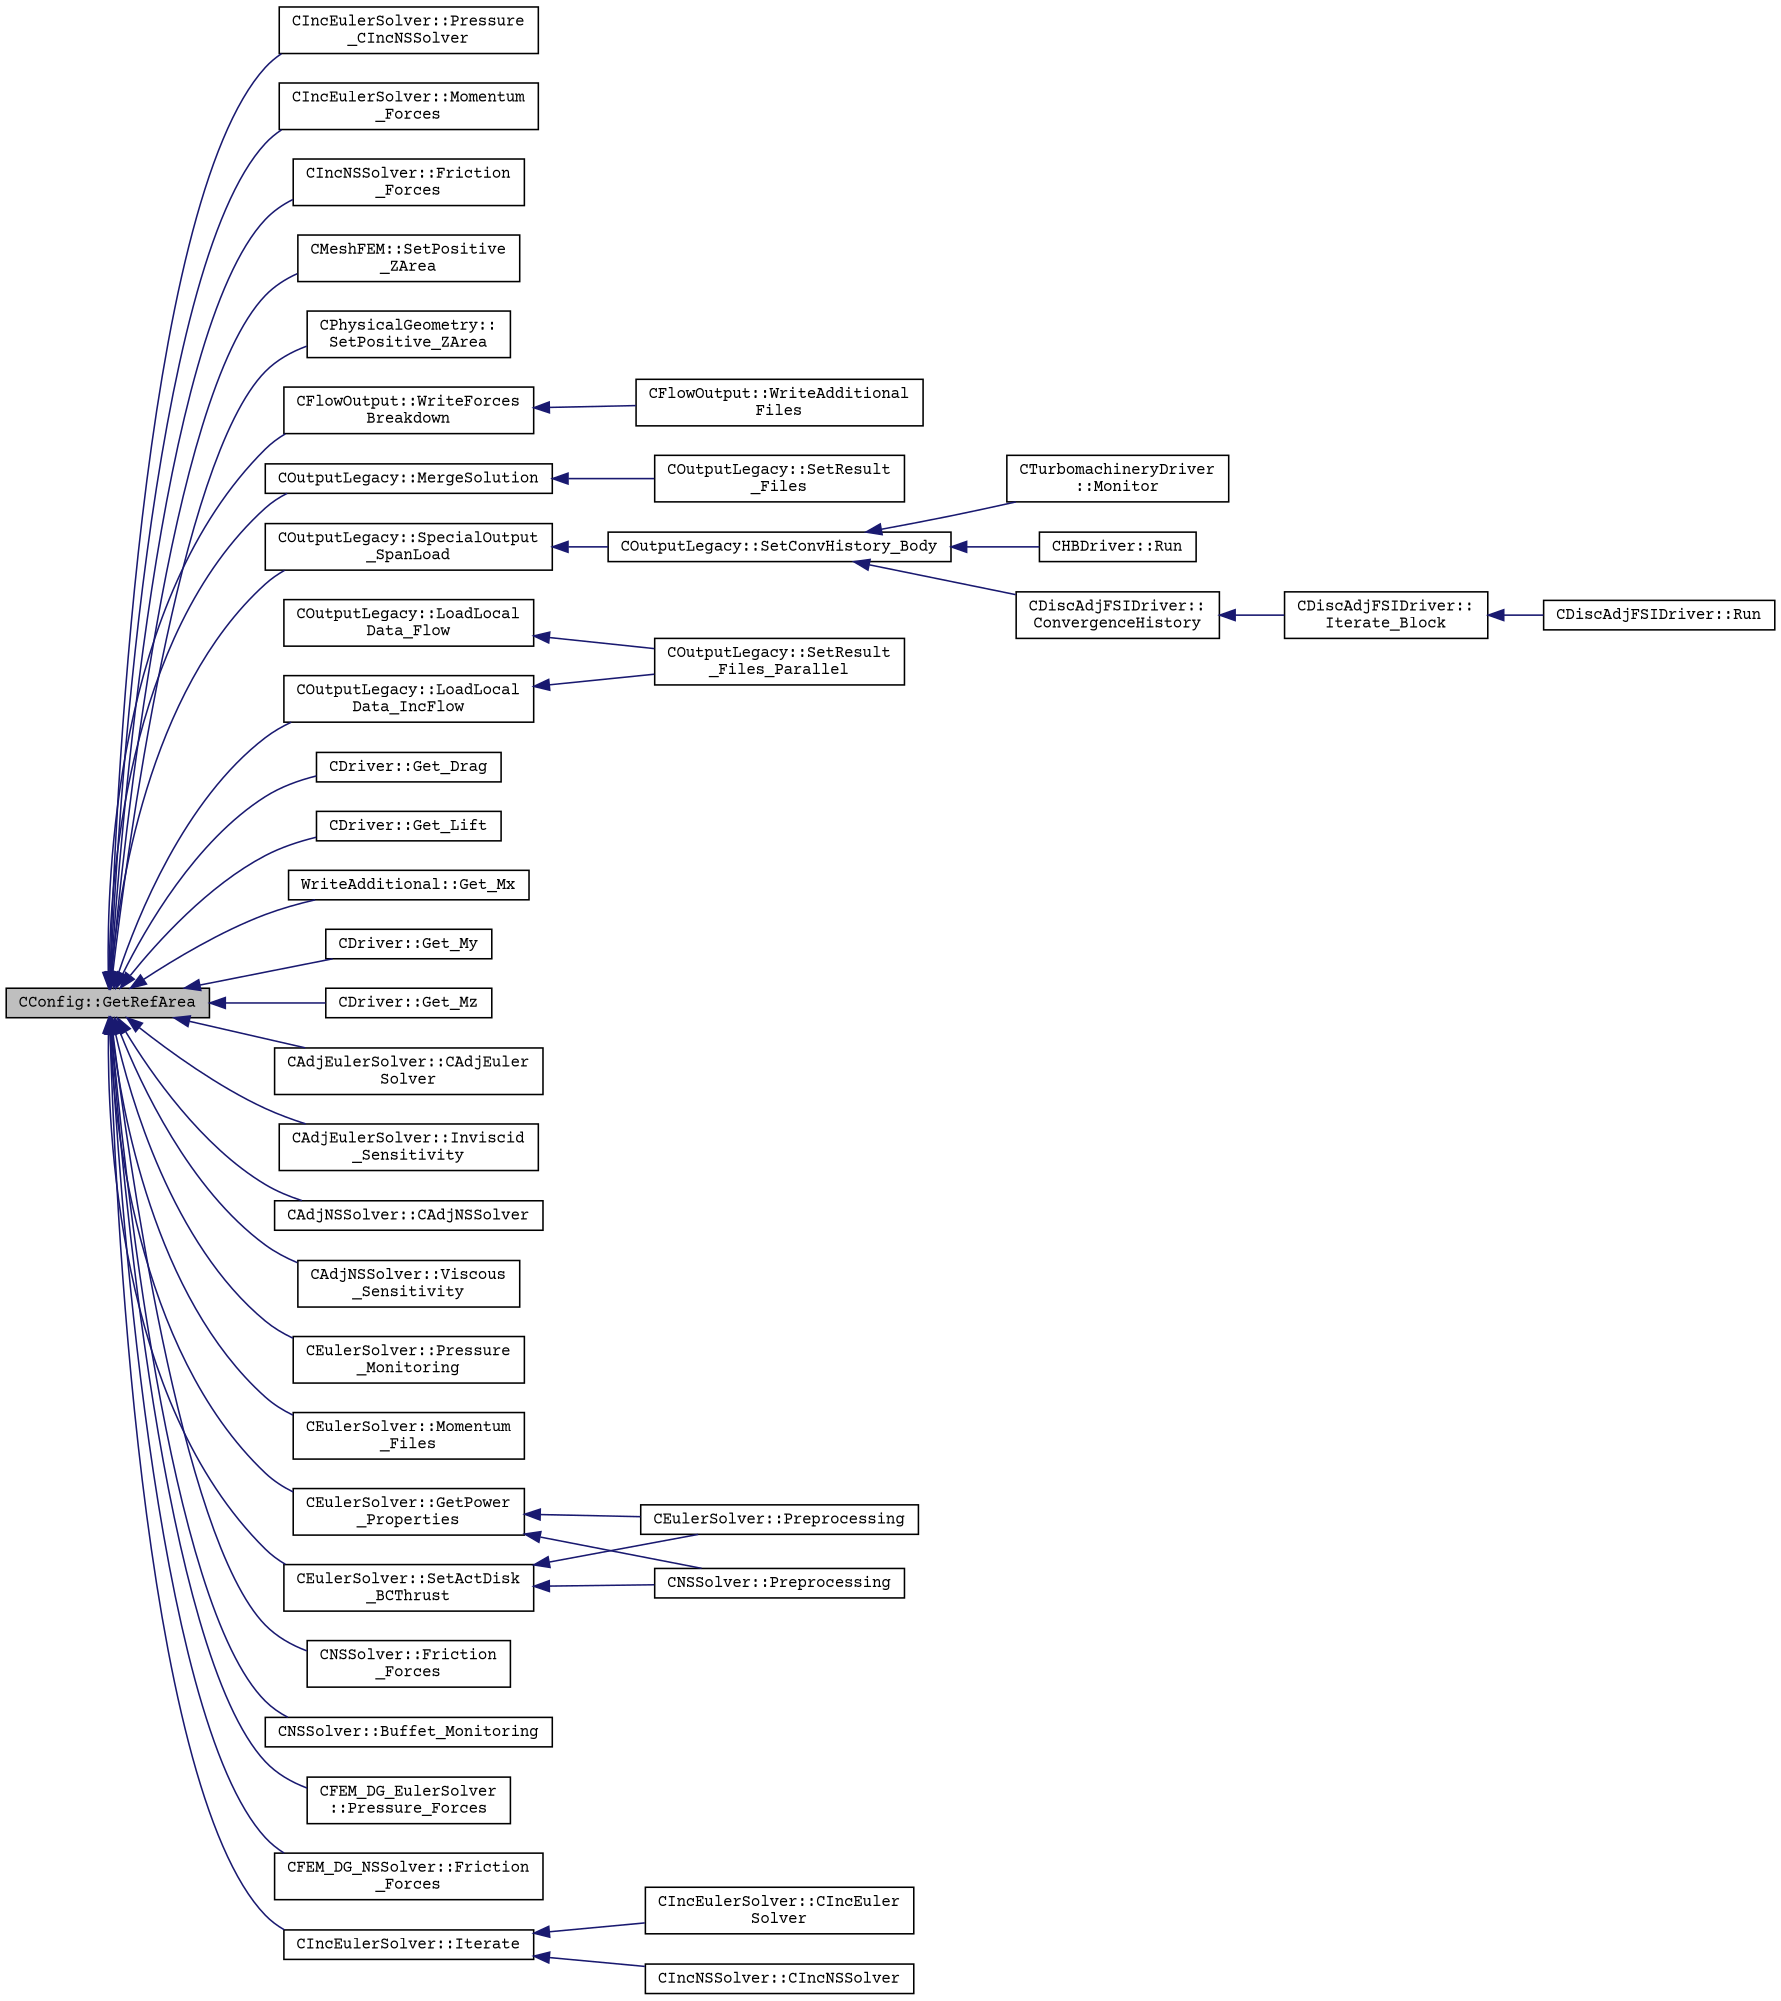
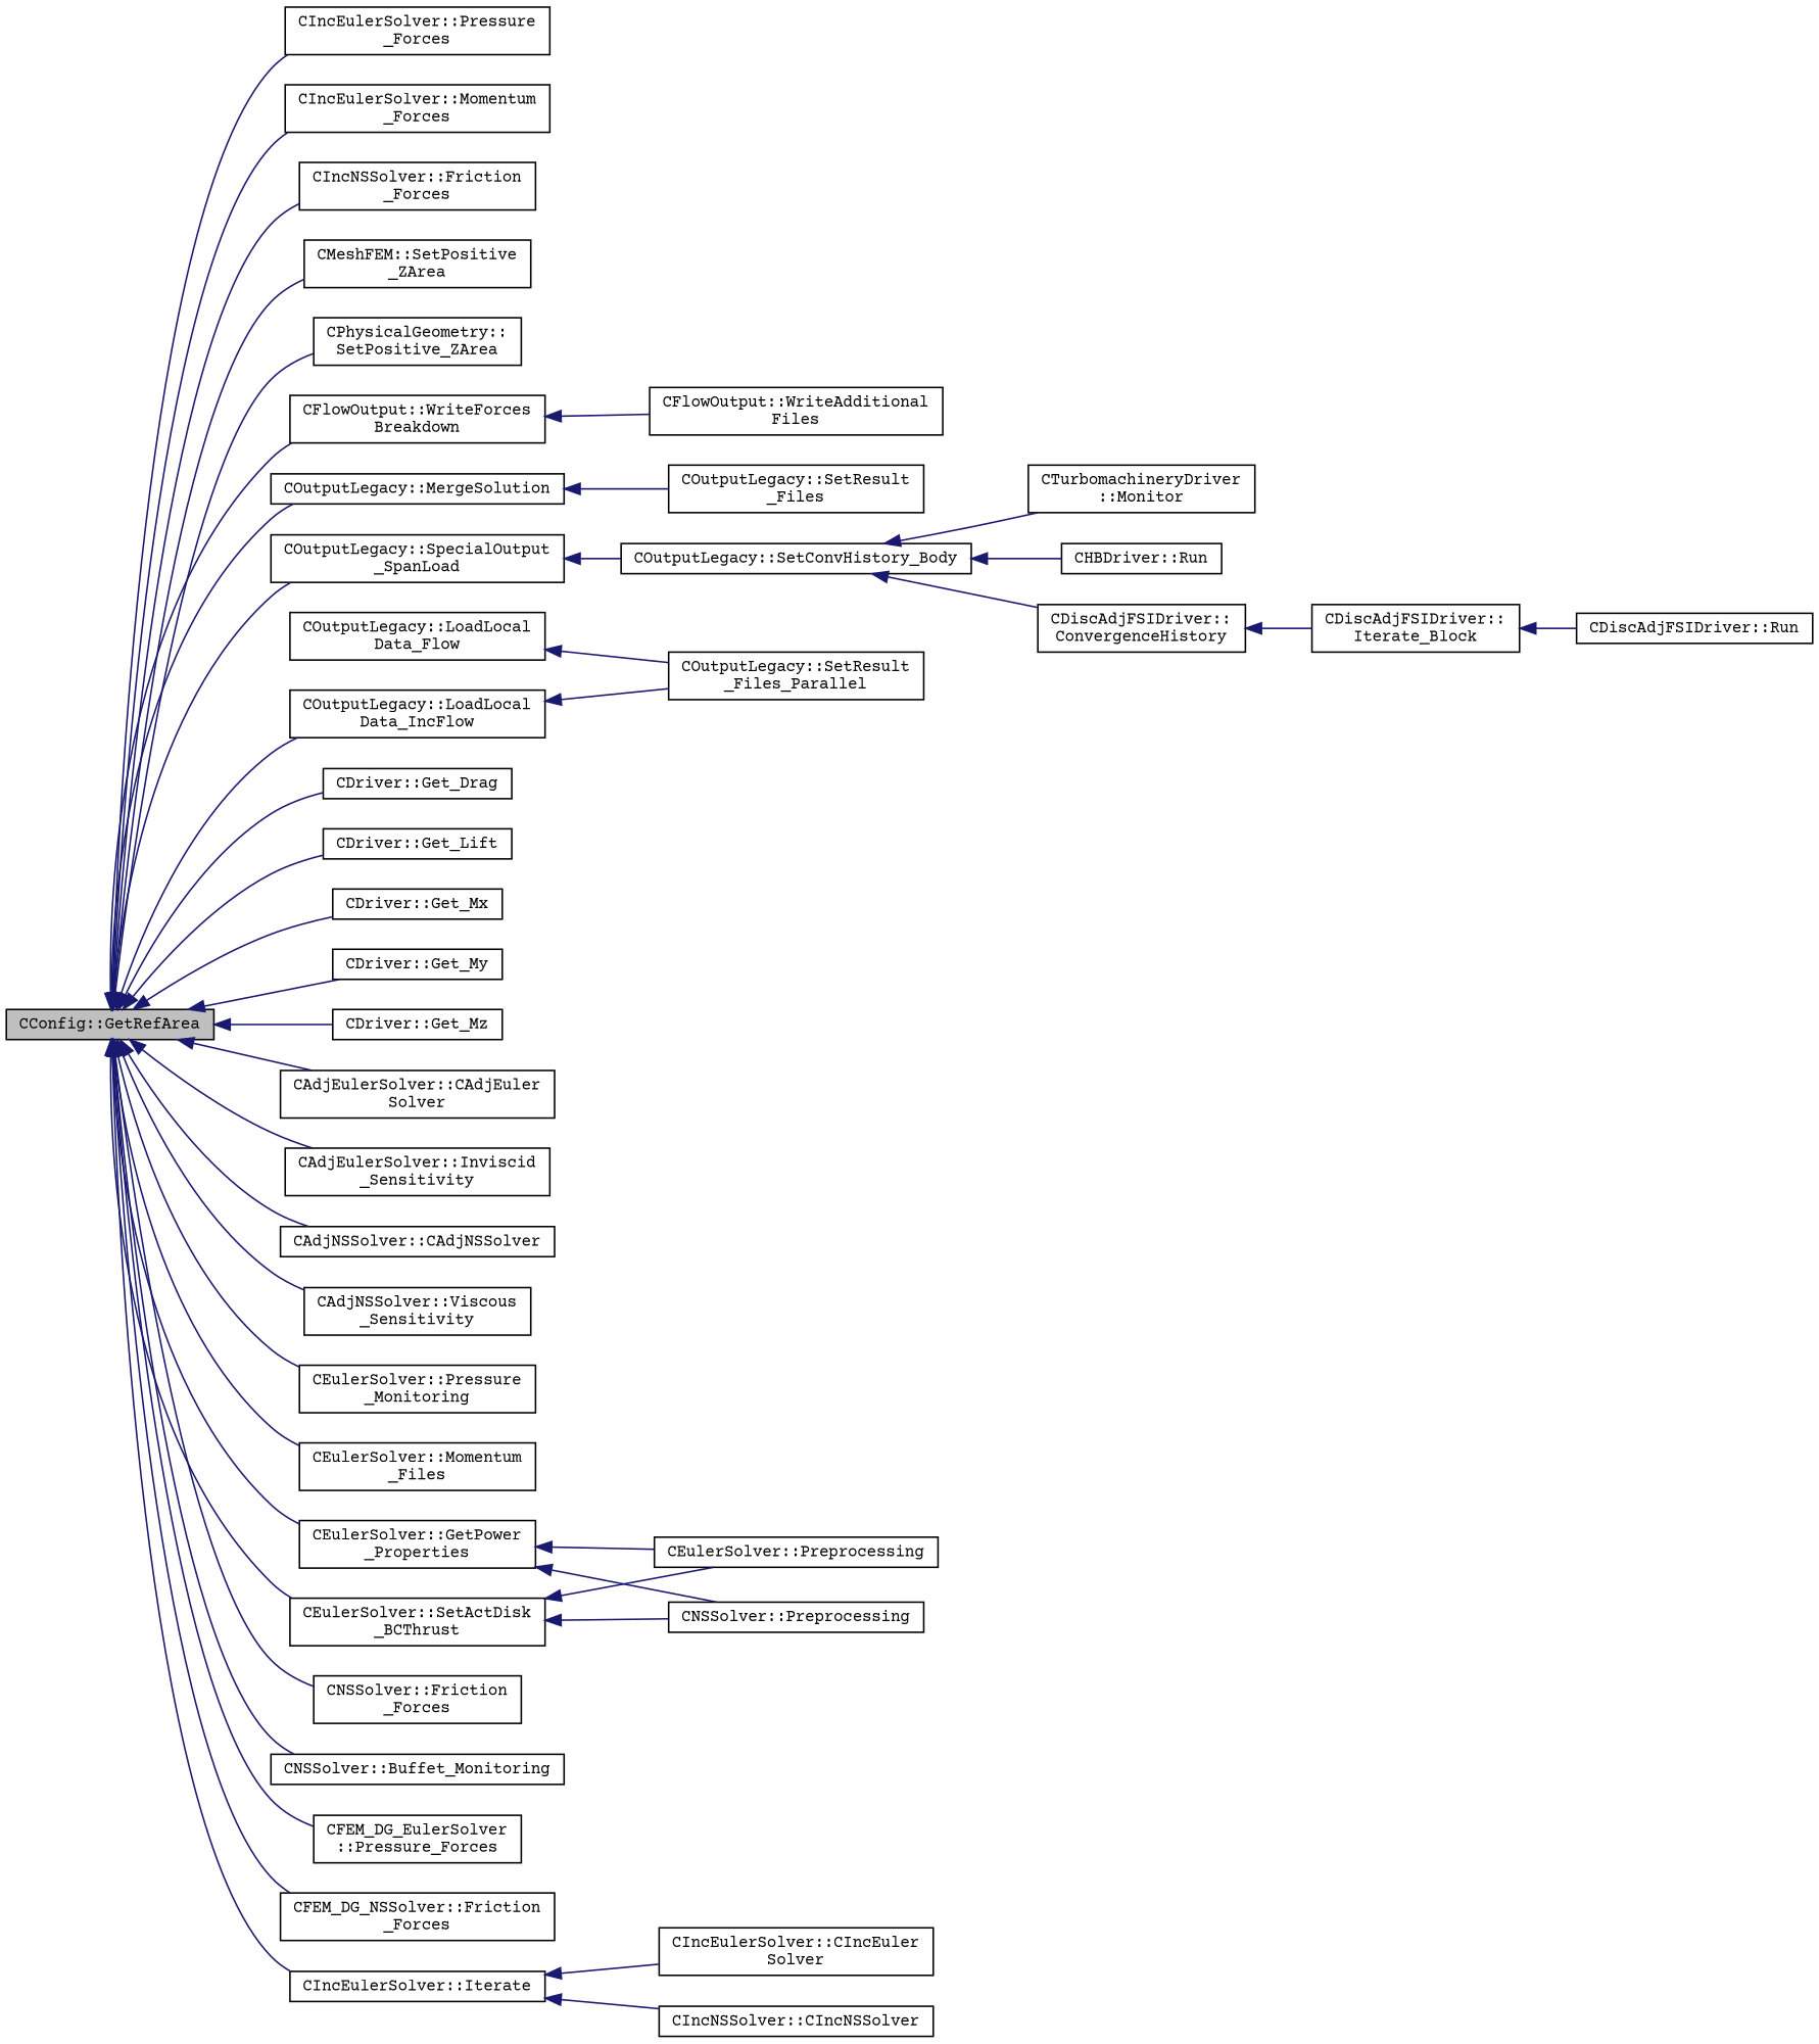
  digraph {
    fontname="Courier Prime"
    rankdir=LR
    node [color=black fillcolor=white fontname="Courier Prime" fontsize=10 shape=record style=filled]
    edge [color=midnightblue dir=back fontname="Courier Prime" fontsize=10 labelfontname=Helvetica labelfontsize=10 style=solid]
    n1 [fillcolor=grey75 fontcolor=black height=0.2 label="CConfig::GetRefArea" width=0.4]
    n2 [height=0.2 label="CMeshFEM::SetPositive\l_ZArea" width=0.4]
    n3 [height=0.2 label="CPhysicalGeometry::\lSetPositive_ZArea" width=0.4]
    n4 [height=0.2 label="CFlowOutput::WriteForces\lBreakdown" width=0.4]
    n5 [height=0.2 label="COutputLegacy::MergeSolution" width=0.4]
    n6 [height=0.2 label="COutputLegacy::SpecialOutput\l_SpanLoad" width=0.4]
    n7 [height=0.2 label="COutputLegacy::LoadLocal\lData_IncFlow" width=0.4]
    n8 [height=0.2 label="CDriver::Get_Drag" width=0.4]
    n9 [height=0.2 label="CDriver::Get_Lift" width=0.4]
-   n10 [height=0.2 label="WriteAdditional::Get_Mx" width=0.4]
+   n10 [height=0.2 label="CDriver::Get_Mx" width=0.4]
    n11 [height=0.2 label="CDriver::Get_My" width=0.4]
    n12 [height=0.2 label="CDriver::Get_Mz" width=0.4]
    n13 [height=0.2 label="CAdjEulerSolver::CAdjEuler\lSolver" width=0.4]
    n14 [height=0.2 label="CAdjEulerSolver::Inviscid\l_Sensitivity" width=0.4]
    n15 [height=0.2 label="CAdjNSSolver::CAdjNSSolver" width=0.4]
    n16 [height=0.2 label="CAdjNSSolver::Viscous\l_Sensitivity" width=0.4]
    n17 [height=0.2 label="CEulerSolver::Pressure\l_Monitoring" width=0.4]
    n18 [height=0.2 label="CEulerSolver::Momentum\l_Files" width=0.4]
    n19 [height=0.2 label="CEulerSolver::GetPower\l_Properties" width=0.4]
    n20 [height=0.2 label="CEulerSolver::SetActDisk\l_BCThrust" width=0.4]
    n21 [height=0.2 label="CNSSolver::Friction\l_Forces" width=0.4]
    n22 [height=0.2 label="CNSSolver::Buffet_Monitoring" width=0.4]
    n23 [height=0.2 label="CFEM_DG_EulerSolver\l::Pressure_Forces" width=0.4]
    n24 [height=0.2 label="CFEM_DG_NSSolver::Friction\l_Forces" width=0.4]
    n25 [height=0.2 label="CIncEulerSolver::Iterate" width=0.4]
-   n26 [height=0.2 label="CIncEulerSolver::Pressure\l_CIncNSSolver" width=0.4]
+   n26 [height=0.2 label="CIncEulerSolver::Pressure\l_Forces" width=0.4]
    n27 [height=0.2 label="CIncEulerSolver::Momentum\l_Forces" width=0.4]
    n28 [height=0.2 label="CIncNSSolver::Friction\l_Forces" width=0.4]
    n29 [height=0.2 label="CFlowOutput::WriteAdditional\lFiles" width=0.4]
    n30 [height=0.2 label="COutputLegacy::SetResult\l_Files" width=0.4]
    n31 [height=0.2 label="COutputLegacy::SetConvHistory_Body" width=0.4]
    n32 [height=0.2 label="COutputLegacy::LoadLocal\lData_Flow" width=0.4]
    n33 [height=0.2 label="COutputLegacy::SetResult\l_Files_Parallel" width=0.4]
    n34 [height=0.2 label="CEulerSolver::Preprocessing" width=0.4]
    n35 [height=0.2 label="CNSSolver::Preprocessing" width=0.4]
    n36 [height=0.2 label="CIncEulerSolver::CIncEuler\lSolver" width=0.4]
    n37 [height=0.2 label="CIncNSSolver::CIncNSSolver" width=0.4]
    n38 [height=0.2 label="CTurbomachineryDriver\l::Monitor" width=0.4]
    n39 [height=0.2 label="CHBDriver::Run" width=0.4]
    n40 [height=0.2 label="CDiscAdjFSIDriver::\lConvergenceHistory" width=0.4]
    n41 [height=0.2 label="CDiscAdjFSIDriver::\lIterate_Block" width=0.4]
    n42 [height=0.2 label="CDiscAdjFSIDriver::Run" width=0.4]
    n1 -> n2
    n1 -> n3
    n1 -> n4
    n1 -> n5
    n1 -> n6
    n1 -> n7
    n1 -> n8
    n1 -> n9
    n1 -> n10
    n1 -> n11
    n1 -> n12
    n1 -> n13
    n1 -> n14
    n1 -> n15
    n1 -> n16
    n1 -> n17
    n1 -> n18
    n1 -> n19
    n1 -> n20
    n1 -> n21
    n1 -> n22
    n1 -> n23
    n1 -> n24
    n1 -> n25
    n1 -> n26
    n1 -> n27
    n1 -> n28
    n4 -> n29
    n5 -> n30
    n6 -> n31
    n7 -> n33
    n19 -> n34
    n19 -> n35
    n20 -> n34
    n20 -> n35
    n25 -> n36
    n25 -> n37
    n31 -> n38
    n31 -> n39
    n31 -> n40
    n32 -> n33
    n40 -> n41
    n41 -> n42
  }
